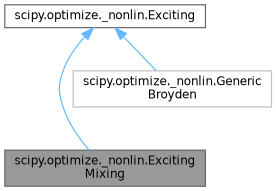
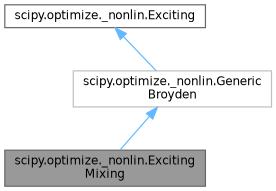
  digraph {
    node [color=gray40 fillcolor=white fontname=Helvetica fontsize=10 shape=box style=filled]
    edge [color=steelblue1 dir=back fontname=Helvetica fontsize=10 labelfontname=Helvetica labelfontsize=10 style=solid]
    n1 [fillcolor=grey60 fontcolor=black height=0.2 label="scipy.optimize._nonlin.Exciting\lMixing" width=0.4]
    n2 [color=grey75 height=0.2 label="scipy.optimize._nonlin.Generic\lBroyden" width=0.4]
    n3 [height=0.2 label="scipy.optimize._nonlin.Exciting" width=0.4]
-   n3 -> n1
+   n2 -> n1
    n3 -> n2
  }
